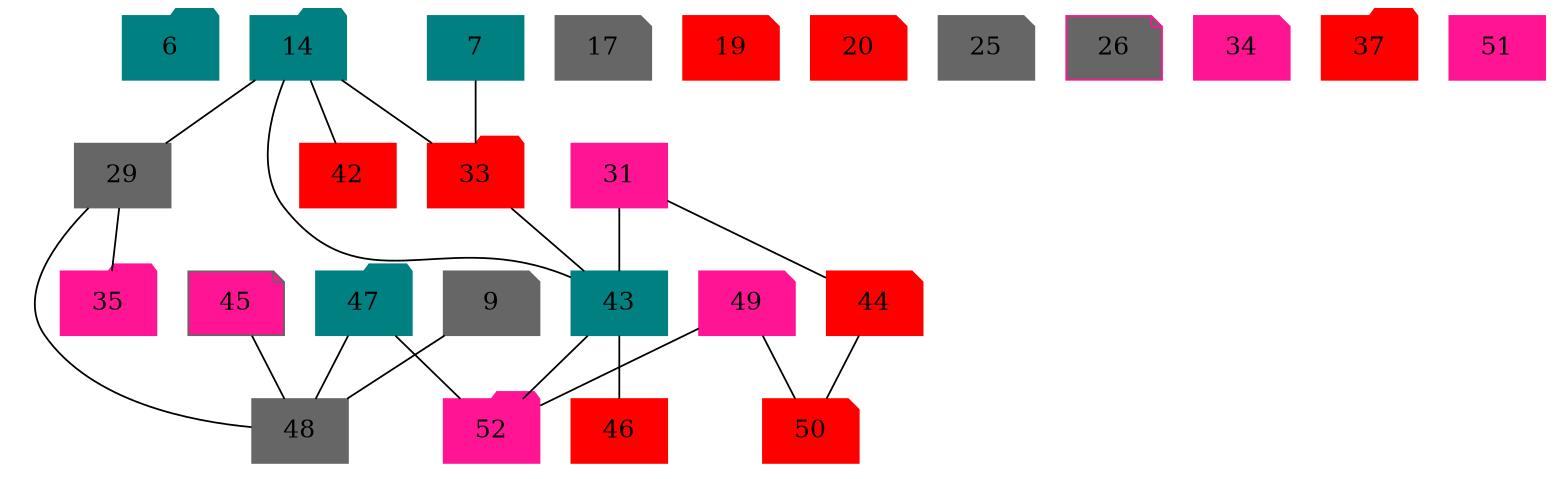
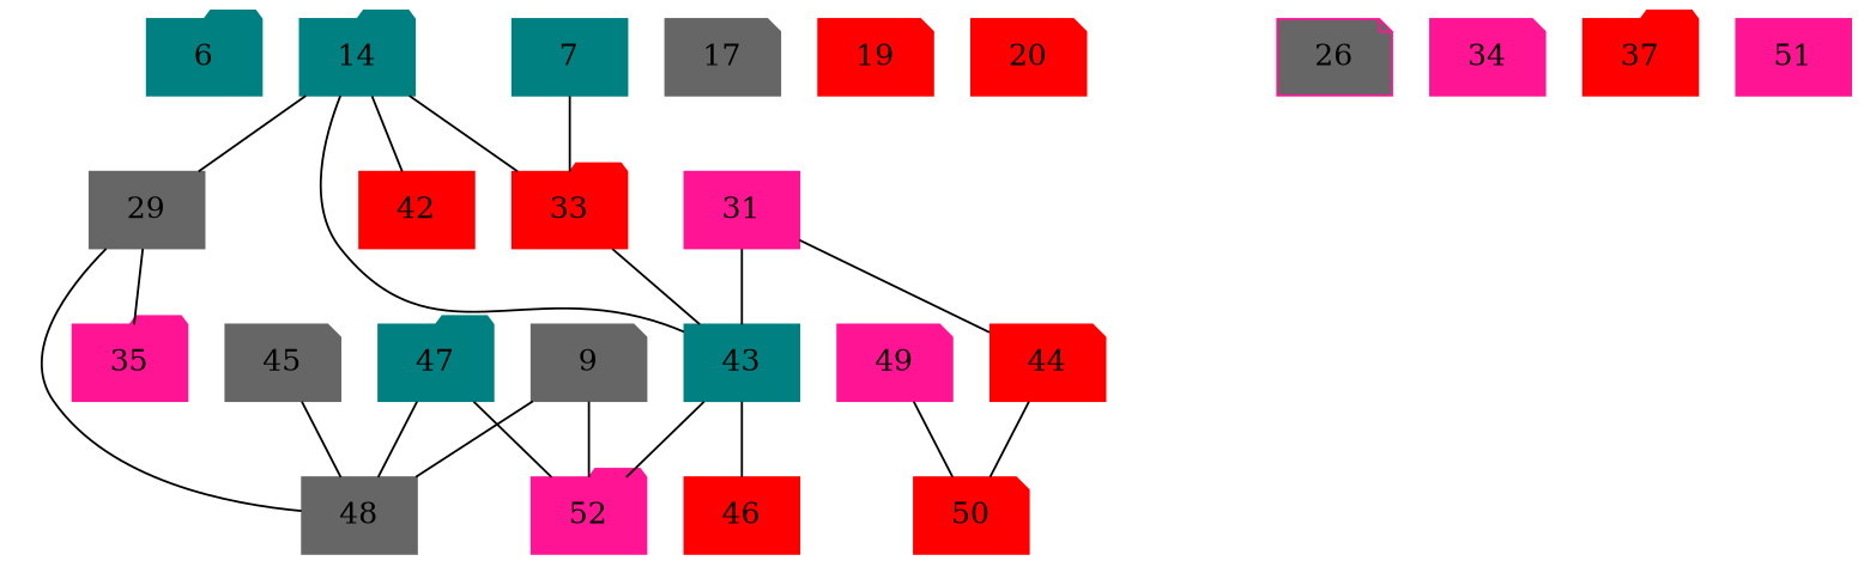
  graph {
    node [color=red shape=note style=filled]
    6 [color=teal shape=folder]
    7 [color=teal shape=box]
    33 [shape=folder]
    43 [color=teal shape=box super="+2+30+39"]
    9 [color=gray40]
    48 [color=gray40 shape=box super="+16+5+36+40"]
    14 [color=teal shape=folder super="+13"]
    29 [color=gray40 shape=box]
    42 [shape=box super="+4"]
    35 [color=deeppink shape=folder super="+12"]
    52 [color=deeppink shape=folder super="+41"]
    46 [shape=box]
    17 [color=gray40 super="+10"]
    19
    20
-   25 [color=gray40]
    26 [color=deeppink fillcolor=gray40]
    31 [color=deeppink shape=box]
    44
    50
    34 [color=deeppink]
    37 [shape=folder]
-   45 [color=gray40 super="+18+11+32" fillcolor=deeppink]
+   45 [color=gray40 super="+18+11+32"]
    47 [color=teal shape=folder super="+15"]
    49 [color=deeppink super="+28"]
    51 [color=deeppink shape=box]
    7 -- 33
    33 -- 43
    43 -- 52
    43 -- 46 [weight=2]
    9 -- 48
    14 -- 33 [weight=2]
    14 -- 43
    14 -- 29 [weight=2]
    14 -- 42
    29 -- 48
    29 -- 35
    31 -- 43 [weight=3]
    31 -- 44
    44 -- 50
    45 -- 48
    47 -- 48
    47 -- 52
-   49 -- 52
+   9 -- 52
    49 -- 50
  }
